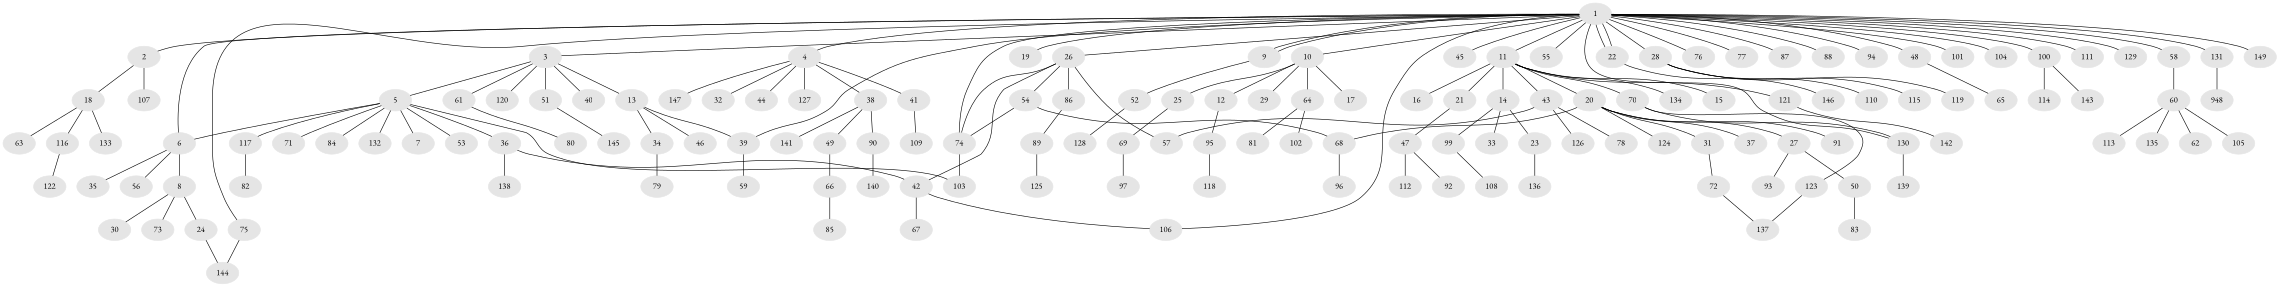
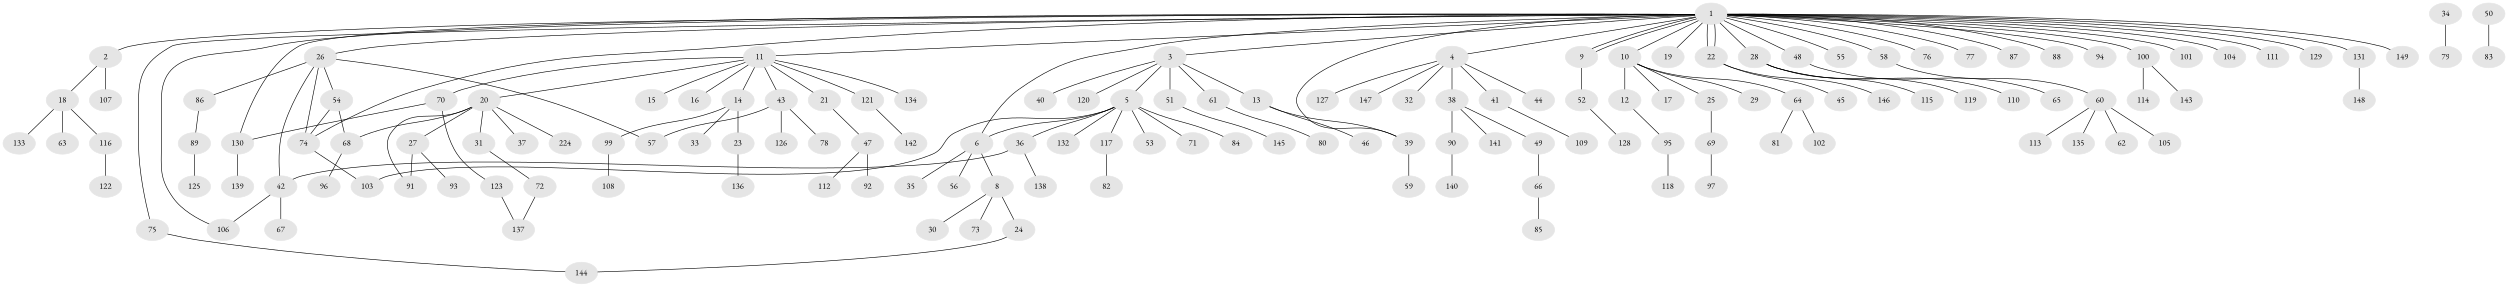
  graph {
    fontname="EB Garamond"
    node [color=gray90 fontname="EB Garamond" style=filled]
    edge [fontname="EB Garamond"]
    1
    2
    3
    4
    6
    9
    10
    11
    19
    22
    26
    28
    39
    45
    48
    55
    58
    74
    75
    76
    77
    87
    88
    94
    100
    101
    104
    106
    111
    129
    130
    131
    149
    18
    107
    5
    13
    40
    51
    61
    120
    32
    38
    41
    44
    127
    147
    8
    35
    56
    52
    12
    17
    25
    29
    64
    14
    15
    16
    20
    21
    43
    70
    121
    134
    146
    42
    54
    57
    86
    110
    115
    119
    59
    65
    60
    103
    144
    114
    143
    139
-   148 [label=948]
+   148
    63
    116
    133
-   7
    36
    53
    71
    84
    117
    132
    34
    46
    145
    80
    49
    90
    141
    109
    138
    82
    24
    30
    73
    128
    95
    69
    81
    102
    23
    33
    99
    27
    31
    37
    68
    91
-   124
+   124 [label=224]
    47
    78
    126
    123
    142
    118
    79
    136
    108
    122
    50
    93
    72
    96
    92
    112
    97
    67
    89
    83
    137
    66
    140
    85
    62
    105
    113
    135
    125
    1 -- 2
    1 -- 3
    1 -- 4
    1 -- 6
    1 -- 9
    1 -- 9
    1 -- 10
    1 -- 11
    1 -- 19
    1 -- 22
    1 -- 22
    1 -- 26
    1 -- 28
    1 -- 39
-   1 -- 45
+   22 -- 45
    1 -- 48
    1 -- 55
    1 -- 58
    1 -- 74
    1 -- 75
    1 -- 76
    1 -- 77
    1 -- 87
    1 -- 88
    1 -- 94
    1 -- 100
    1 -- 101
    1 -- 104
    1 -- 106
    1 -- 111
    1 -- 129
    1 -- 130
    1 -- 131
    1 -- 149
    2 -- 18
    2 -- 107
    3 -- 5
    3 -- 13
    3 -- 40
    3 -- 51
    3 -- 61
    3 -- 120
    4 -- 32
    4 -- 38
    4 -- 41
    4 -- 44
    4 -- 127
    4 -- 147
    6 -- 8
    6 -- 35
    6 -- 56
    9 -- 52
    10 -- 12
    10 -- 17
    10 -- 25
    10 -- 29
    10 -- 64
    11 -- 14
    11 -- 15
    11 -- 16
    11 -- 20
    11 -- 21
    11 -- 43
    11 -- 70
    11 -- 121
    11 -- 134
    22 -- 146
    26 -- 74
    26 -- 42
    26 -- 54
    26 -- 57
    26 -- 86
    28 -- 110
    28 -- 115
    28 -- 119
    39 -- 59
    48 -- 65
    58 -- 60
    74 -- 103
    75 -- 144
    100 -- 114
    100 -- 143
    130 -- 139
    131 -- 148
    18 -- 63
    18 -- 116
    18 -- 133
    5 -- 6
    5 -- 103
-   5 -- 7
    5 -- 36
    5 -- 53
    5 -- 71
    5 -- 84
    5 -- 117
    5 -- 132
    13 -- 39
-   13 -- 34
    13 -- 46
    51 -- 145
    61 -- 80
    38 -- 49
    38 -- 90
    38 -- 141
    41 -- 109
    8 -- 24
    8 -- 30
    8 -- 73
    52 -- 128
    12 -- 95
    25 -- 69
    64 -- 81
    64 -- 102
    14 -- 23
    14 -- 33
    14 -- 99
    20 -- 27
    20 -- 31
    20 -- 37
    20 -- 68
    20 -- 91
    20 -- 124
    21 -- 47
    43 -- 57
    43 -- 78
    43 -- 126
    70 -- 130
    70 -- 123
    121 -- 142
    42 -- 106
    42 -- 67
    54 -- 74
    54 -- 68
    86 -- 89
    60 -- 62
    60 -- 105
    60 -- 113
    60 -- 135
    116 -- 122
    36 -- 42
    36 -- 138
    117 -- 82
    34 -- 79
    49 -- 66
    90 -- 140
    24 -- 144
    95 -- 118
    69 -- 97
    23 -- 136
    99 -- 108
-   27 -- 50
+   27 -- 91
    27 -- 93
    31 -- 72
    68 -- 96
    47 -- 92
    47 -- 112
    123 -- 137
    50 -- 83
    72 -- 137
    89 -- 125
    66 -- 85
  }
